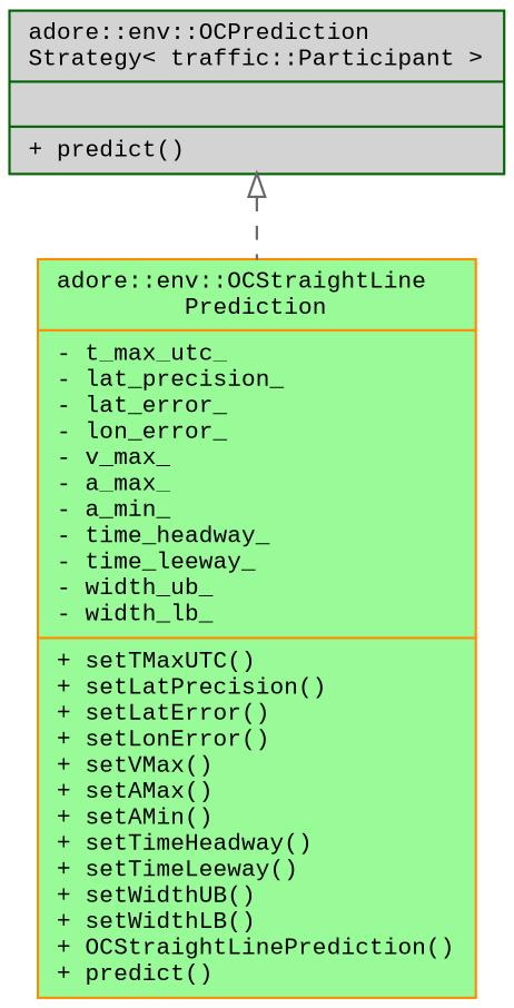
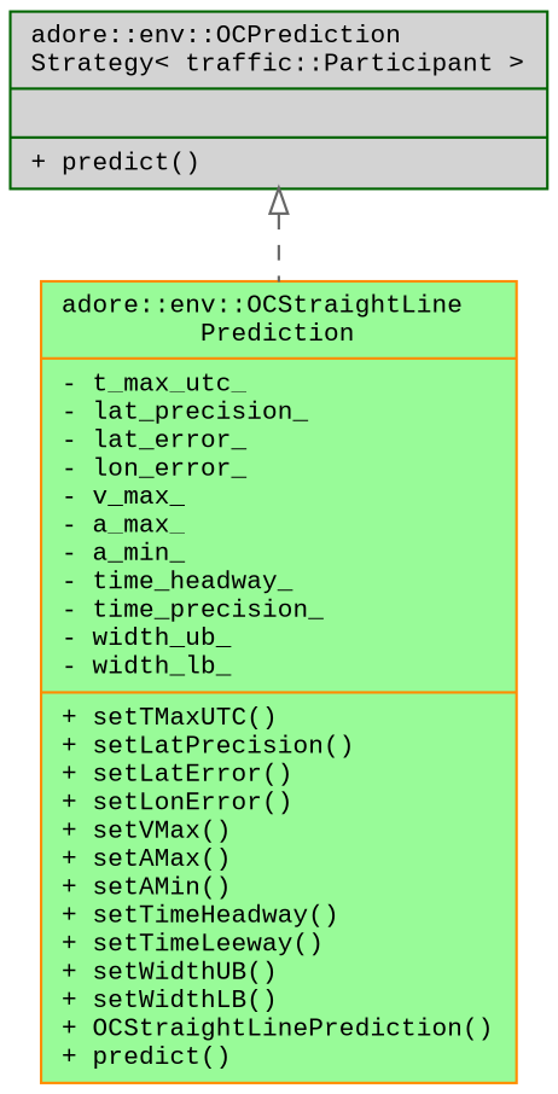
  digraph {
    fontname="Liberation Mono"
    node [fontname="Liberation Mono" fontsize=10 shape=record style=filled]
-   n1 [color=darkorange fillcolor=palegreen fontcolor=black height=0.2 label="{adore::env::OCStraightLine\lPrediction\n|- t_max_utc_\l- lat_precision_\l- lat_error_\l- lon_error_\l- v_max_\l- a_max_\l- a_min_\l- time_headway_\l- time_leeway_\l- width_ub_\l- width_lb_\l|+ setTMaxUTC()\l+ setLatPrecision()\l+ setLatError()\l+ setLonError()\l+ setVMax()\l+ setAMax()\l+ setAMin()\l+ setTimeHeadway()\l+ setTimeLeeway()\l+ setWidthUB()\l+ setWidthLB()\l+ OCStraightLinePrediction()\l+ predict()\l}" width=0.4]
+   n1 [color=darkorange fillcolor=palegreen fontcolor=black height=0.2 label="{adore::env::OCStraightLine\lPrediction\n|- t_max_utc_\l- lat_precision_\l- lat_error_\l- lon_error_\l- v_max_\l- a_max_\l- a_min_\l- time_headway_\l- time_precision_\l- width_ub_\l- width_lb_\l|+ setTMaxUTC()\l+ setLatPrecision()\l+ setLatError()\l+ setLonError()\l+ setVMax()\l+ setAMax()\l+ setAMin()\l+ setTimeHeadway()\l+ setTimeLeeway()\l+ setWidthUB()\l+ setWidthLB()\l+ OCStraightLinePrediction()\l+ predict()\l}" width=0.4]
    n2 [color=darkgreen fillcolor=lightgrey height=0.2 label="{adore::env::OCPrediction\lStrategy\< traffic::Participant \>\n||+ predict()\l}" width=0.4]
    n2 -> n1 [arrowtail=onormal color=gray40 dir=back fontname="Liberation Mono" fontsize=10 labelfontname=Helvetica labelfontsize=10 style=dashed]
  }
